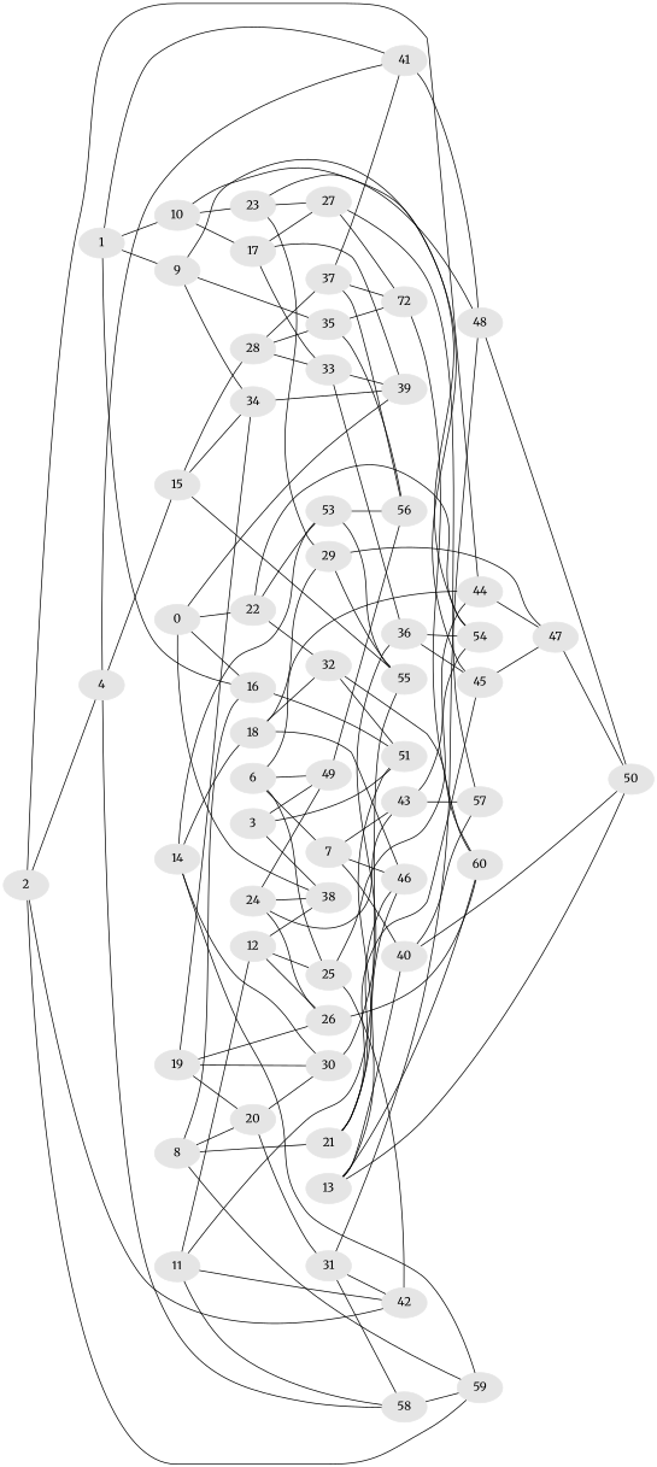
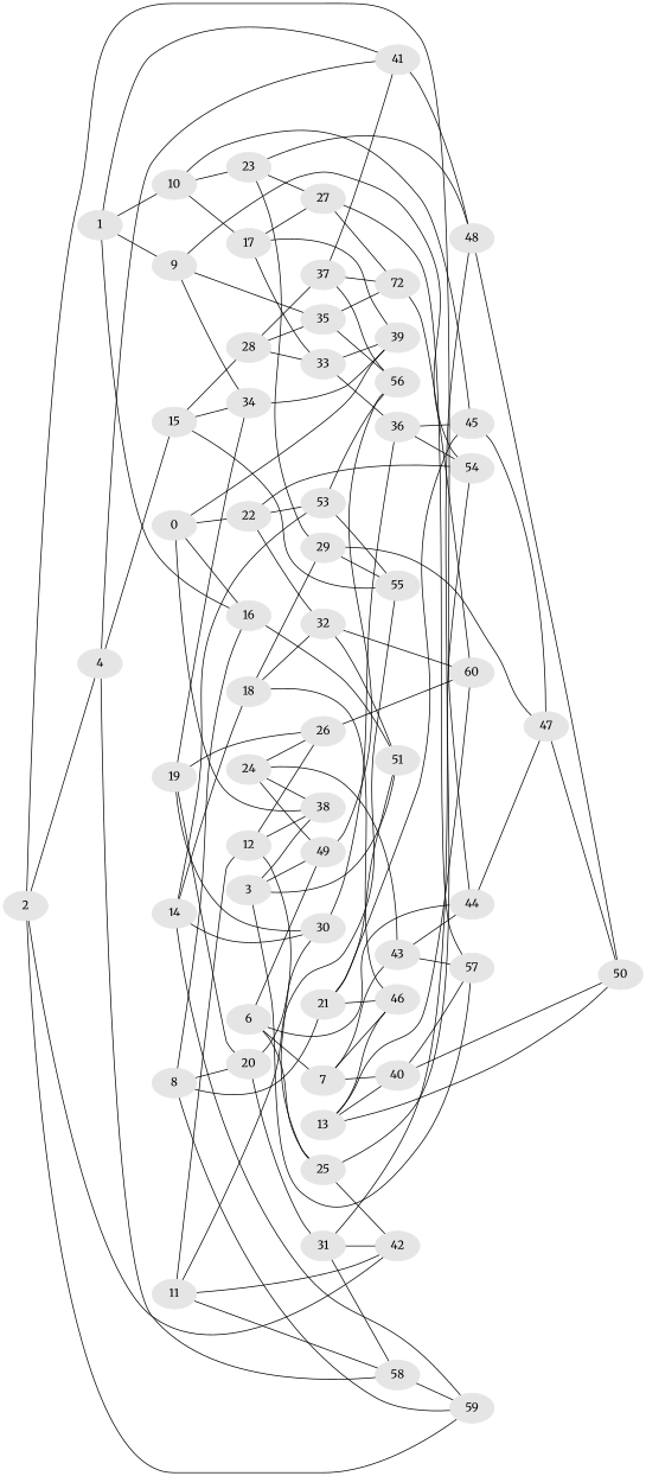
  graph {
    fontname=Merriweather
    rankdir=LR
    node [color=gray90 fontname=Merriweather style=filled]
    edge [fontname=Merriweather]
    1
    9
    10
    16
    41
    34
    35
    54
    17
    23
    45
    51
    48
    2
    4
    42
    44
    59
    15
    58
    47
    3
    38
    49
    57
    56
    55
    28
    n29 [label=0]
    22
    39
    53
    32
    6
    7
    25
    40
    43
    46
    50
    8
    20
    21
    30
    31
    n46 [label=72]
    27
    33
    29
    11
    12
    26
    60
    13
    14
    18
    36
    37
    19
    24
    1 -- 9
    1 -- 10
    1 -- 16
    1 -- 41
    9 -- 34
    9 -- 35
    9 -- 54
    10 -- 17
    10 -- 23
    10 -- 45
    16 -- 51
    41 -- 48
    34 -- 39
    35 -- 56
    35 -- n46
    17 -- 39
    17 -- 27
    17 -- 33
    23 -- 48
    23 -- 27
    23 -- 29
    45 -- 47
    48 -- 50
    2 -- 4
    2 -- 42
    2 -- 44
    2 -- 59
    4 -- 41
    4 -- 15
    4 -- 58
    44 -- 47
    15 -- 34
    15 -- 55
    15 -- 28
    58 -- 59
    47 -- 50
    3 -- 51
    3 -- 38
    3 -- 49
+   3 -- 57
    49 -- 56
    28 -- 35
    28 -- 33
    28 -- 37
    n29 -- 16
    n29 -- 38
    n29 -- 22
    n29 -- 39
    22 -- 54
    22 -- 53
    22 -- 32
    53 -- 56
    53 -- 55
    32 -- 51
    32 -- 60
    6 -- 44
    6 -- 49
    6 -- 7
    6 -- 25
    7 -- 40
    7 -- 43
    7 -- 46
    25 -- 54
    25 -- 42
    40 -- 57
    40 -- 50
    43 -- 44
    43 -- 57
    8 -- 16
    8 -- 59
    8 -- 20
    8 -- 21
    20 -- 30
    20 -- 31
    21 -- 45
    21 -- 51
    21 -- 46
    30 -- 36
    31 -- 48
    31 -- 42
    31 -- 58
    n46 -- 60
    27 -- 57
    27 -- n46
    33 -- 39
    33 -- 36
    29 -- 47
    29 -- 55
    11 -- 42
    11 -- 58
    11 -- 55
    11 -- 12
    12 -- 38
    12 -- 25
    12 -- 26
    26 -- 60
    13 -- 40
    13 -- 46
    13 -- 50
    13 -- 60
    14 -- 59
    14 -- 53
    14 -- 30
    14 -- 18
    18 -- 32
    18 -- 46
    18 -- 29
    36 -- 54
    36 -- 45
    37 -- 41
    37 -- 56
    37 -- n46
    19 -- 34
    19 -- 20
    19 -- 30
    19 -- 26
    24 -- 38
    24 -- 49
    24 -- 43
    24 -- 26
  }
